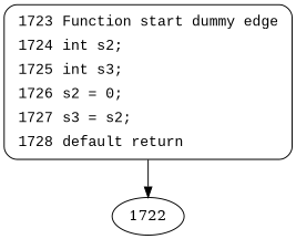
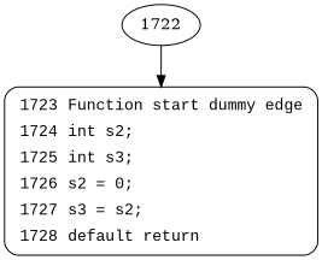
  digraph {
    n1 [fillcolor=white fontname="Courier New" label=<<table border="0" cellborder="0" cellpadding="3" bgcolor="white"><tr><td align="right">1723</td><td align="left">Function start dummy edge</td></tr><tr><td align="right">1724</td><td align="left">int s2;</td></tr><tr><td align="right">1725</td><td align="left">int s3;</td></tr><tr><td align="right">1726</td><td align="left">s2 = 0;</td></tr><tr><td align="right">1727</td><td align="left">s3 = s2;</td></tr><tr><td align="right">1728</td><td align="left">default return</td></tr></table>> penwidth=1 shape=Mrecord style="filled,bold"]
    1722
-   n1 -> 1722
+   1722 -> n1
  }
